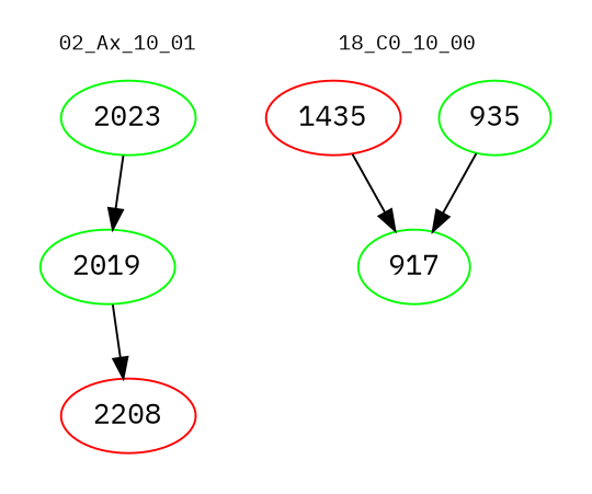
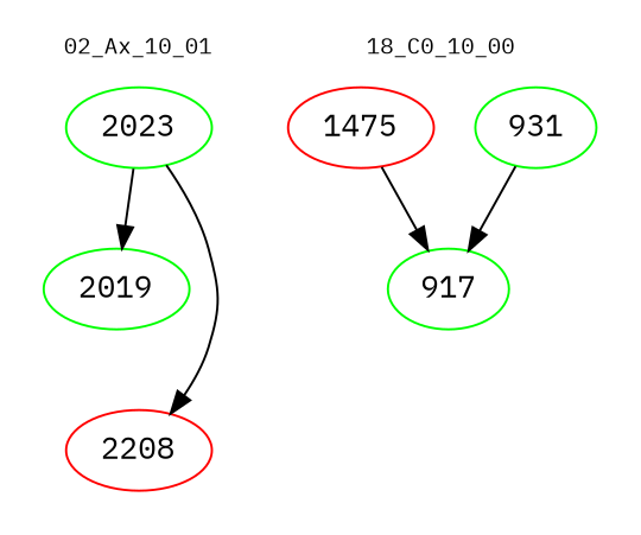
  digraph {
    fontname="IBM Plex Mono"
    node [color=green fontname="IBM Plex Mono"]
    edge [color=black fontname="IBM Plex Mono"]
    n1 [label=2023]
    n2 [label=2019]
    n3 [color=red label=2208]
-   n4 [label=935]
+   n4 [label=931]
    n5 [label=917]
-   n6 [color=red label=1435]
+   n6 [color=red label=1475]
    subgraph cluster_1 {
      color=white
      fontsize=10
      label="02_Ax_10_01"
      n1
      n2
      n3
    }
    subgraph cluster_2 {
      color=white
      fontsize=10
      label="18_C0_10_00"
      n4
      n5
      n6
    }
    n1 -> n2
-   n2 -> n3
+   n1 -> n3
    n4 -> n5
    n6 -> n5
  }
